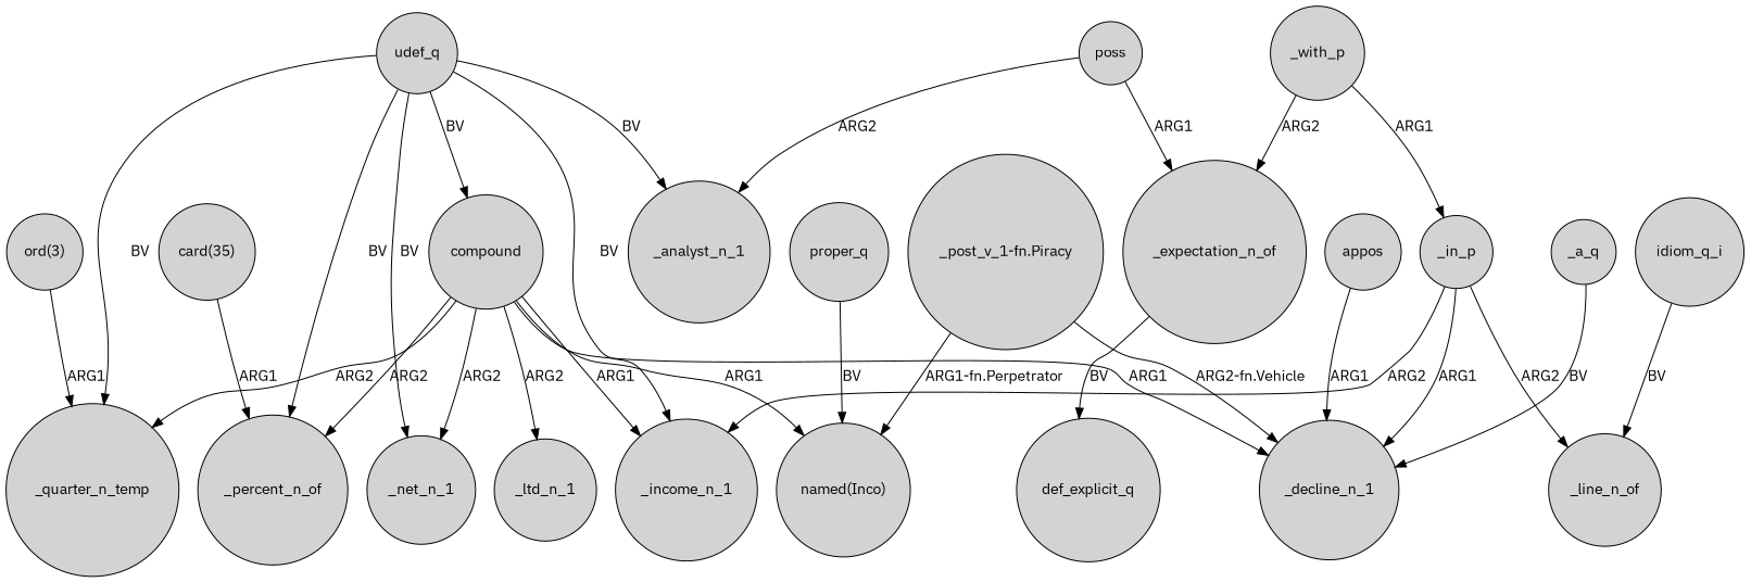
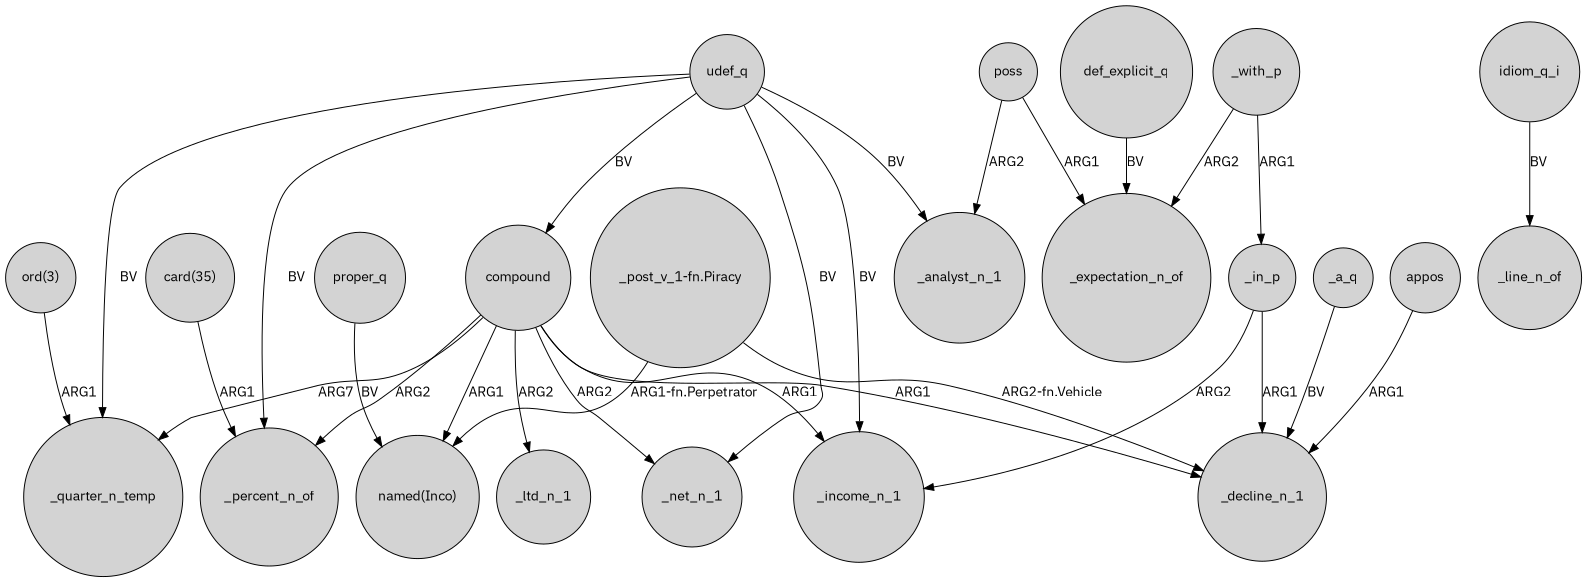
  digraph {
    fontname="IBM Plex Sans"
    node [fontname="IBM Plex Sans" shape=circle style=filled]
    edge [fontname="IBM Plex Sans"]
    "_post_v_1-fn.Piracy"
    _decline_n_1
    "named(Inco)"
    "ord(3)"
    _quarter_n_temp
    compound
    _net_n_1
    _income_n_1
    _percent_n_of
    _ltd_n_1
    _in_p
    _line_n_of
    udef_q
    _analyst_n_1
    idiom_q_i
    _a_q
    _with_p
    _expectation_n_of
    "card(35)"
    poss
    proper_q
    def_explicit_q
    appos
    "_post_v_1-fn.Piracy" -> _decline_n_1 [label="ARG2-fn.Vehicle"]
    "_post_v_1-fn.Piracy" -> "named(Inco)" [label="ARG1-fn.Perpetrator"]
    "ord(3)" -> _quarter_n_temp [label=ARG1]
    compound -> _decline_n_1 [label=ARG1]
    compound -> "named(Inco)" [label=ARG1]
-   compound -> _quarter_n_temp [label=ARG2]
+   compound -> _quarter_n_temp [label=ARG7]
    compound -> _net_n_1 [label=ARG2]
    compound -> _income_n_1 [label=ARG1]
    compound -> _percent_n_of [label=ARG2]
    compound -> _ltd_n_1 [label=ARG2]
    _in_p -> _decline_n_1 [label=ARG1]
    _in_p -> _income_n_1 [label=ARG2]
-   _in_p -> _line_n_of [label=ARG2]
    udef_q -> _quarter_n_temp [label=BV]
    udef_q -> compound [label=BV]
    udef_q -> _net_n_1 [label=BV]
    udef_q -> _income_n_1 [label=BV]
    udef_q -> _percent_n_of [label=BV]
    udef_q -> _analyst_n_1 [label=BV]
    idiom_q_i -> _line_n_of [label=BV]
    _a_q -> _decline_n_1 [label=BV]
    _with_p -> _in_p [label=ARG1]
    _with_p -> _expectation_n_of [label=ARG2]
    "card(35)" -> _percent_n_of [label=ARG1]
    poss -> _analyst_n_1 [label=ARG2]
    poss -> _expectation_n_of [label=ARG1]
    proper_q -> "named(Inco)" [label=BV]
-   _expectation_n_of -> def_explicit_q [label=BV]
+   def_explicit_q -> _expectation_n_of [label=BV]
    appos -> _decline_n_1 [label=ARG1]
  }
